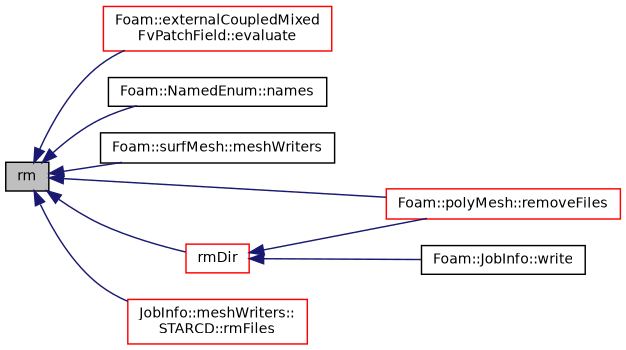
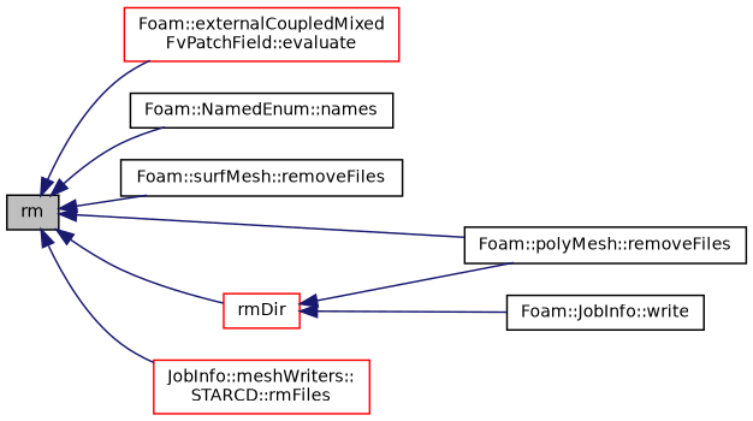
  digraph {
    rankdir=LR
    node [color=black fontname=Helvetica fontsize=10 shape=record]
    edge [color=midnightblue dir=back fontname=Helvetica fontsize=10 labelfontname=Helvetica labelfontsize=10 style=solid]
    n1 [fillcolor=grey75 fontcolor=black height=0.2 label=rm style=filled width=0.4]
    n2 [color=red height=0.2 label="Foam::externalCoupledMixed\lFvPatchField::evaluate" width=0.4]
    n3 [height=0.2 label="Foam::NamedEnum::names" width=0.4]
-   n4 [height=0.2 label="Foam::surfMesh::meshWriters" width=0.4]
-   n5 [color=red height=0.2 label="Foam::polyMesh::removeFiles" width=0.4]
+   n4 [height=0.2 label="Foam::surfMesh::removeFiles" width=0.4]
+   n5 [height=0.2 label="Foam::polyMesh::removeFiles" width=0.4]
    n6 [color=red height=0.2 label=rmDir width=0.4]
    n7 [color=red height=0.2 label="JobInfo::meshWriters::\lSTARCD::rmFiles" width=0.4]
    n8 [height=0.2 label="Foam::JobInfo::write" width=0.4]
    n1 -> n2
    n1 -> n3
    n1 -> n4
    n1 -> n5
    n1 -> n6
    n1 -> n7
    n6 -> n5
    n6 -> n8
  }
